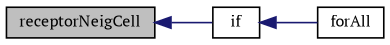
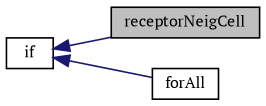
  digraph {
    fontname="PT Serif"
    rankdir=LR
    node [color=black fontname="PT Serif" fontsize=10 shape=record]
    edge [color=midnightblue dir=back fontname="PT Serif" fontsize=10 labelfontname=Helvetica labelfontsize=10 style=solid]
    n1 [fillcolor=grey75 fontcolor=black height=0.2 label=receptorNeigCell style=filled width=0.4]
    n2 [height=0.2 label=if width=0.4]
    n3 [height=0.2 label=forAll width=0.4]
-   n1 -> n2
+   n2 -> n1
    n2 -> n3
  }
